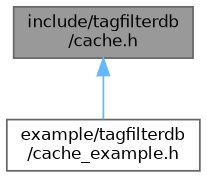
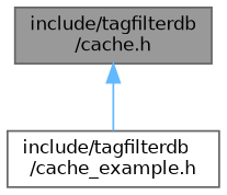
  digraph {
    node [fontname=Helvetica fontsize=10 shape=box style=filled]
    n1 [color=gray40 fillcolor=grey60 fontcolor=black height=0.2 label="include/tagfilterdb\l/cache.h" width=0.4]
-   n2 [color=grey40 fillcolor=white height=0.2 label="example/tagfilterdb\l/cache_example.h" width=0.4]
+   n2 [color=grey40 fillcolor=white height=0.2 label="include/tagfilterdb\l/cache_example.h" width=0.4]
    n1 -> n2 [color=steelblue1 dir=back fontname=Helvetica fontsize=10 labelfontname=Helvetica labelfontsize=10 style=solid]
  }
